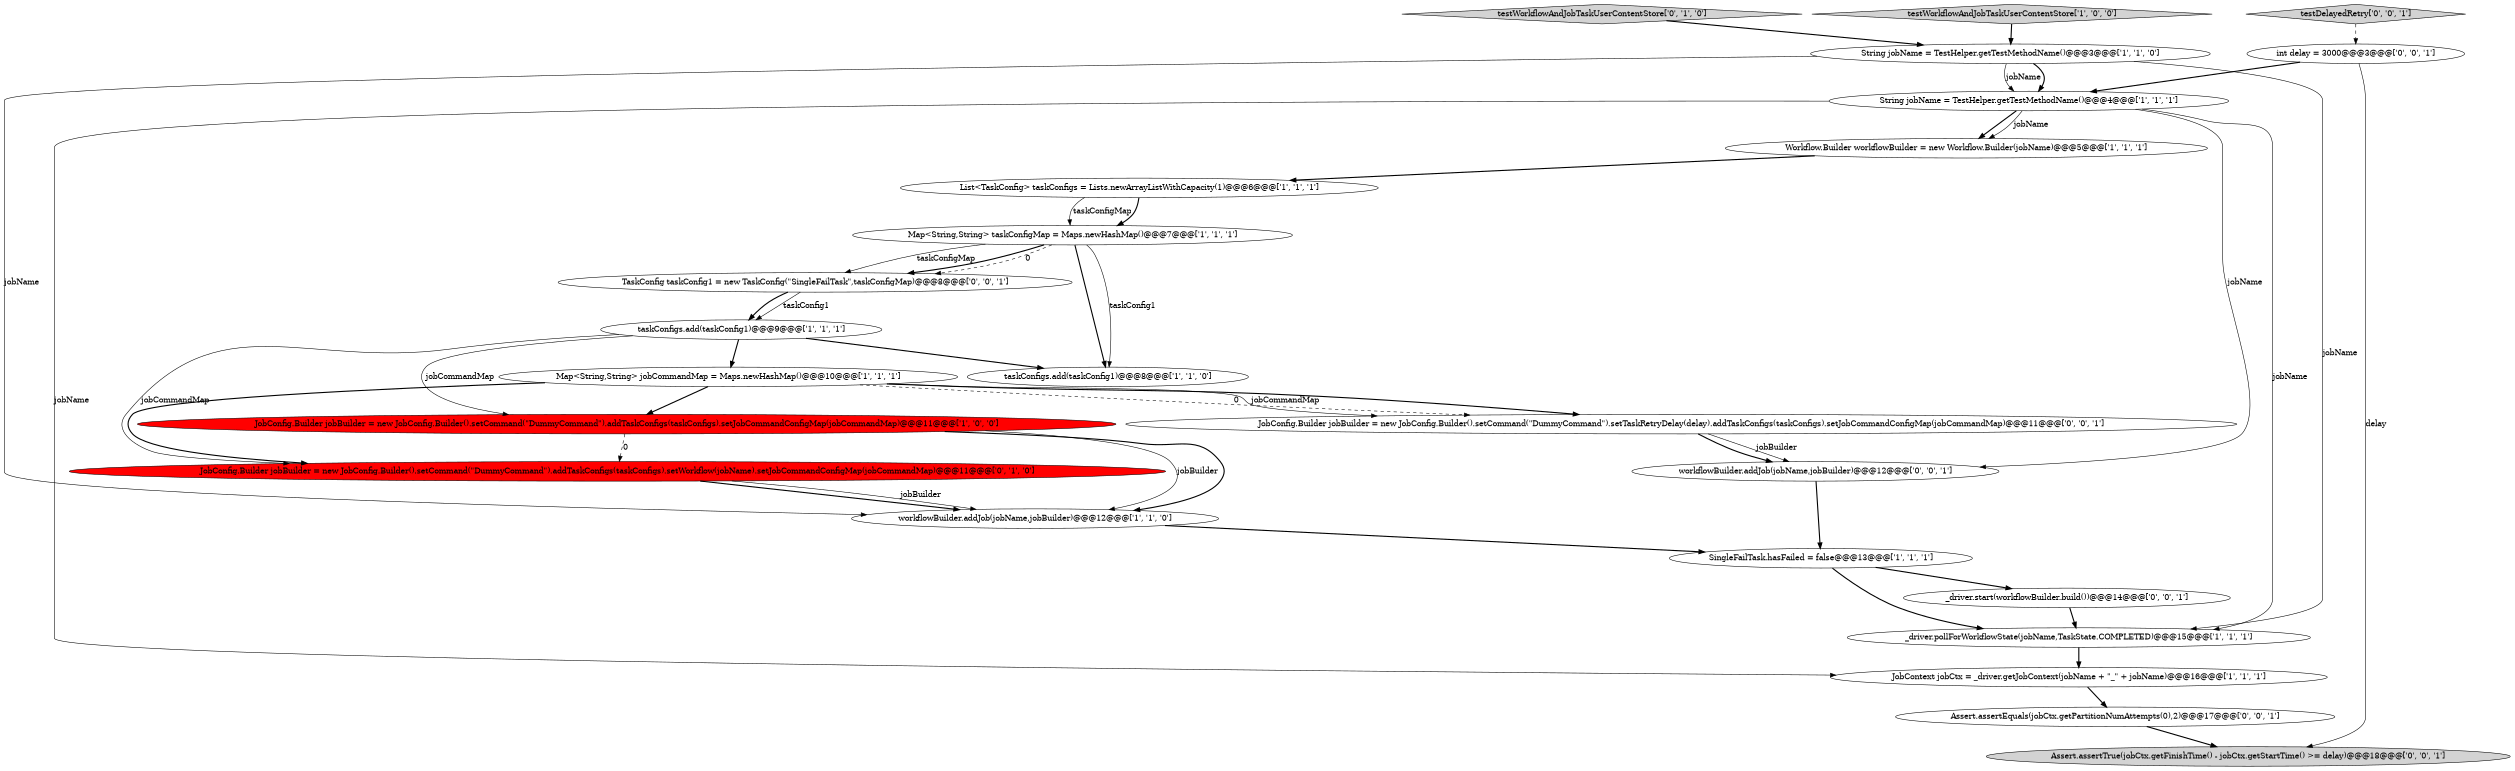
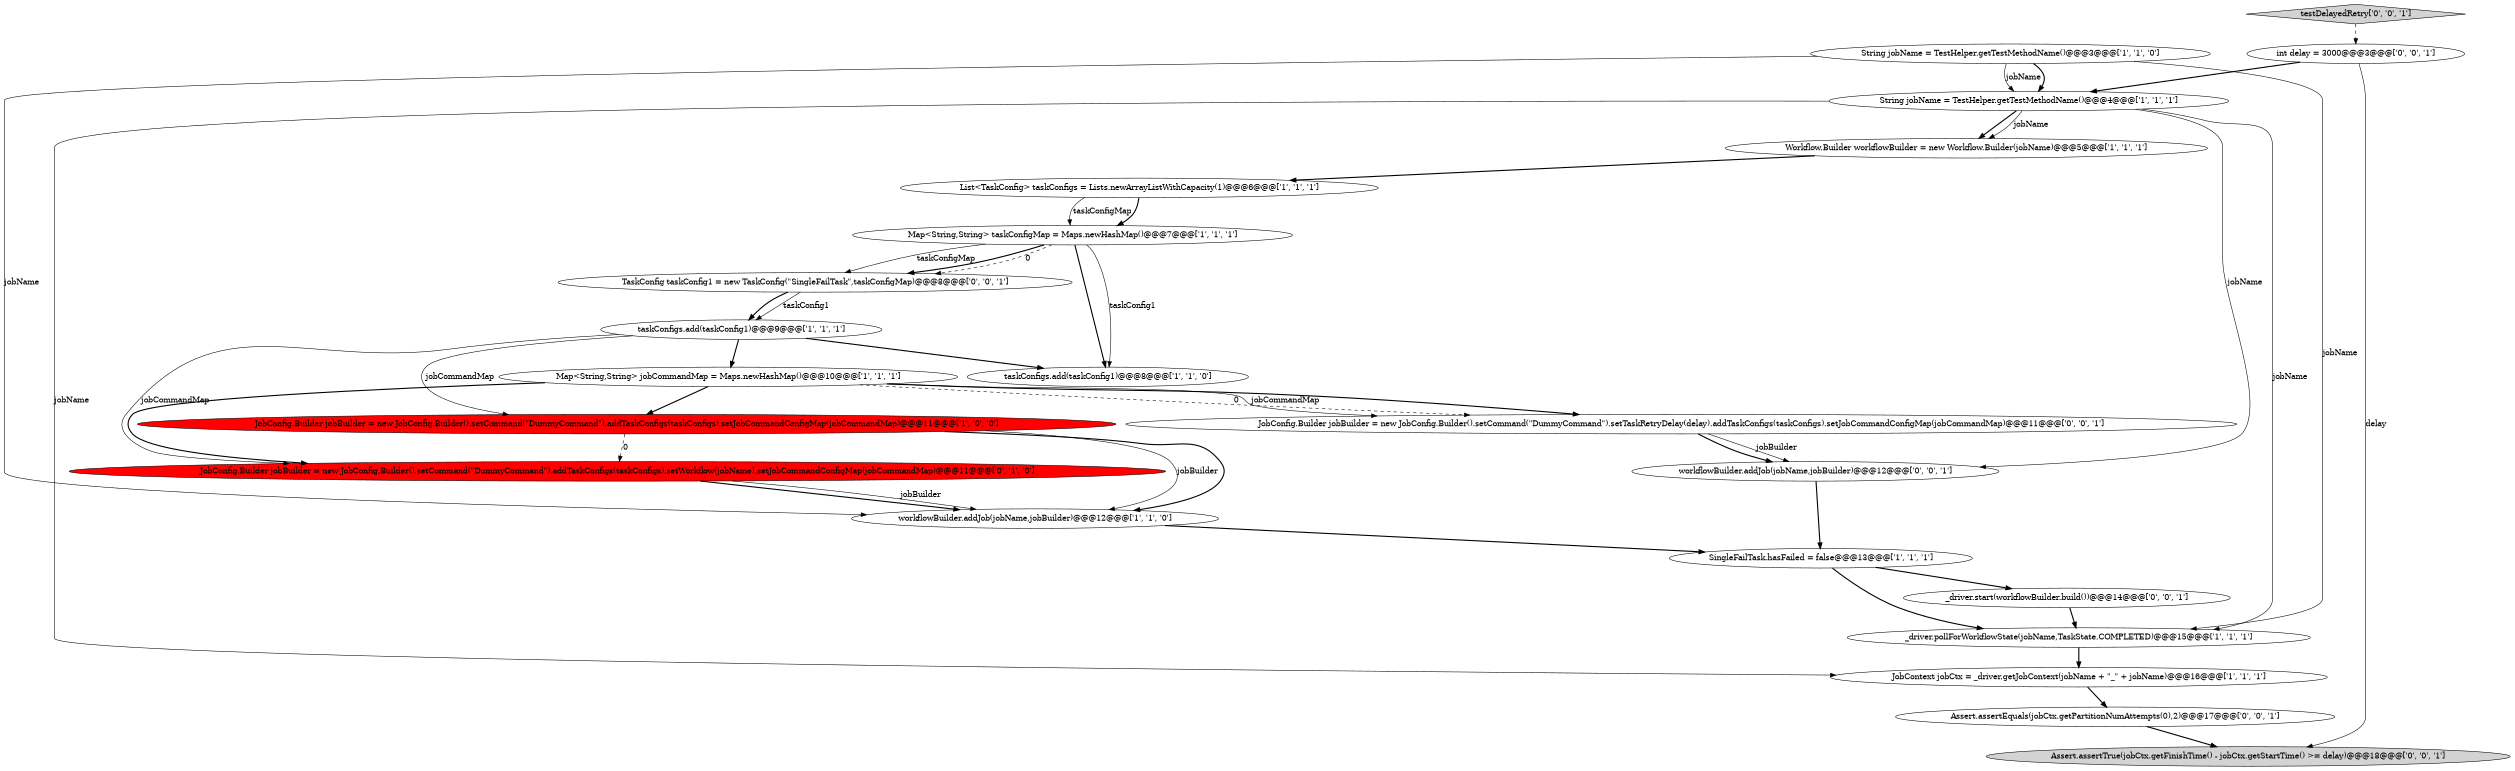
  digraph {
    node [fillcolor=white shape=ellipse style=filled]
    edge [style=bold]
    n1 [label="Map<String,String> jobCommandMap = Maps.newHashMap()@@@10@@@['1', '1', '1']"]
    n2 [fillcolor=red label="JobConfig.Builder jobBuilder = new JobConfig.Builder().setCommand(\"DummyCommand\").addTaskConfigs(taskConfigs).setWorkflow(jobName).setJobCommandConfigMap(jobCommandMap)@@@11@@@['0', '1', '0']"]
    n3 [label="JobConfig.Builder jobBuilder = new JobConfig.Builder().setCommand(\"DummyCommand\").setTaskRetryDelay(delay).addTaskConfigs(taskConfigs).setJobCommandConfigMap(jobCommandMap)@@@11@@@['0', '0', '1']"]
    n4 [fillcolor=red label="JobConfig.Builder jobBuilder = new JobConfig.Builder().setCommand(\"DummyCommand\").addTaskConfigs(taskConfigs).setJobCommandConfigMap(jobCommandMap)@@@11@@@['1', '0', '0']"]
    n5 [label="workflowBuilder.addJob(jobName,jobBuilder)@@@12@@@['1', '1', '0']"]
    n6 [label="workflowBuilder.addJob(jobName,jobBuilder)@@@12@@@['0', '0', '1']"]
    n7 [label="String jobName = TestHelper.getTestMethodName()@@@4@@@['1', '1', '1']"]
    n8 [label="JobContext jobCtx = _driver.getJobContext(jobName + \"_\" + jobName)@@@16@@@['1', '1', '1']"]
    n9 [label="Workflow.Builder workflowBuilder = new Workflow.Builder(jobName)@@@5@@@['1', '1', '1']"]
    n10 [label="_driver.pollForWorkflowState(jobName,TaskState.COMPLETED)@@@15@@@['1', '1', '1']"]
    n11 [label="SingleFailTask.hasFailed = false@@@13@@@['1', '1', '1']"]
    n12 [label="Assert.assertEquals(jobCtx.getPartitionNumAttempts(0),2)@@@17@@@['0', '0', '1']"]
    n13 [label="List<TaskConfig> taskConfigs = Lists.newArrayListWithCapacity(1)@@@6@@@['1', '1', '1']"]
    n14 [label="_driver.start(workflowBuilder.build())@@@14@@@['0', '0', '1']"]
    n15 [fillcolor=lightgray label="Assert.assertTrue(jobCtx.getFinishTime() - jobCtx.getStartTime() >= delay)@@@18@@@['0', '0', '1']"]
-   n16 [fillcolor=lightgray label="testWorkflowAndJobTaskUserContentStore['1', '0', '0']" shape=diamond]
    n17 [label="String jobName = TestHelper.getTestMethodName()@@@3@@@['1', '1', '0']"]
    n18 [label="Map<String,String> taskConfigMap = Maps.newHashMap()@@@7@@@['1', '1', '1']"]
-   n19 [fillcolor=lightgray label="testWorkflowAndJobTaskUserContentStore['0', '1', '0']" shape=diamond]
    n20 [label="taskConfigs.add(taskConfig1)@@@9@@@['1', '1', '1']"]
    n21 [label="taskConfigs.add(taskConfig1)@@@8@@@['1', '1', '0']"]
    n22 [label="int delay = 3000@@@3@@@['0', '0', '1']"]
    n23 [label="TaskConfig taskConfig1 = new TaskConfig(\"SingleFailTask\",taskConfigMap)@@@8@@@['0', '0', '1']"]
    n24 [fillcolor=lightgray label="testDelayedRetry['0', '0', '1']" shape=diamond]
    n1 -> n2
    n1 -> n3
    n1 -> n3 [label=0 style=dashed]
    n1 -> n3 [label=jobCommandMap style=solid]
    n1 -> n4
    n2 -> n5
    n2 -> n5 [label=jobBuilder style=solid]
    n3 -> n6 [label=jobBuilder style=solid]
    n3 -> n6
    n4 -> n2 [label=0 style=dashed]
    n4 -> n5 [label=jobBuilder style=solid]
    n4 -> n5
    n5 -> n11
    n6 -> n11
    n7 -> n6 [label=jobName style=solid]
    n7 -> n8 [label=jobName style=solid]
    n7 -> n9
    n7 -> n9 [label=jobName style=solid]
    n7 -> n10 [label=jobName style=solid]
    n8 -> n12
    n9 -> n13
    n10 -> n8
    n11 -> n10
    n11 -> n14
    n12 -> n15
    n13 -> n18 [label=taskConfigMap style=solid]
    n13 -> n18
    n14 -> n10
-   n16 -> n17
    n17 -> n5 [label=jobName style=solid]
    n17 -> n7
    n17 -> n7 [label=jobName style=solid]
    n17 -> n10 [label=jobName style=solid]
    n18 -> n21 [label=taskConfig1 style=solid]
    n18 -> n21
    n18 -> n23 [label=taskConfigMap style=solid]
    n18 -> n23
    n18 -> n23 [label=0 style=dashed]
-   n19 -> n17
    n20 -> n1
    n20 -> n2 [label=jobCommandMap style=solid]
    n20 -> n4 [label=jobCommandMap style=solid]
    n20 -> n21
    n22 -> n7
    n22 -> n15 [label=delay style=solid]
    n23 -> n20
    n23 -> n20 [label=taskConfig1 style=solid]
    n24 -> n22 [style=dashed]
  }
